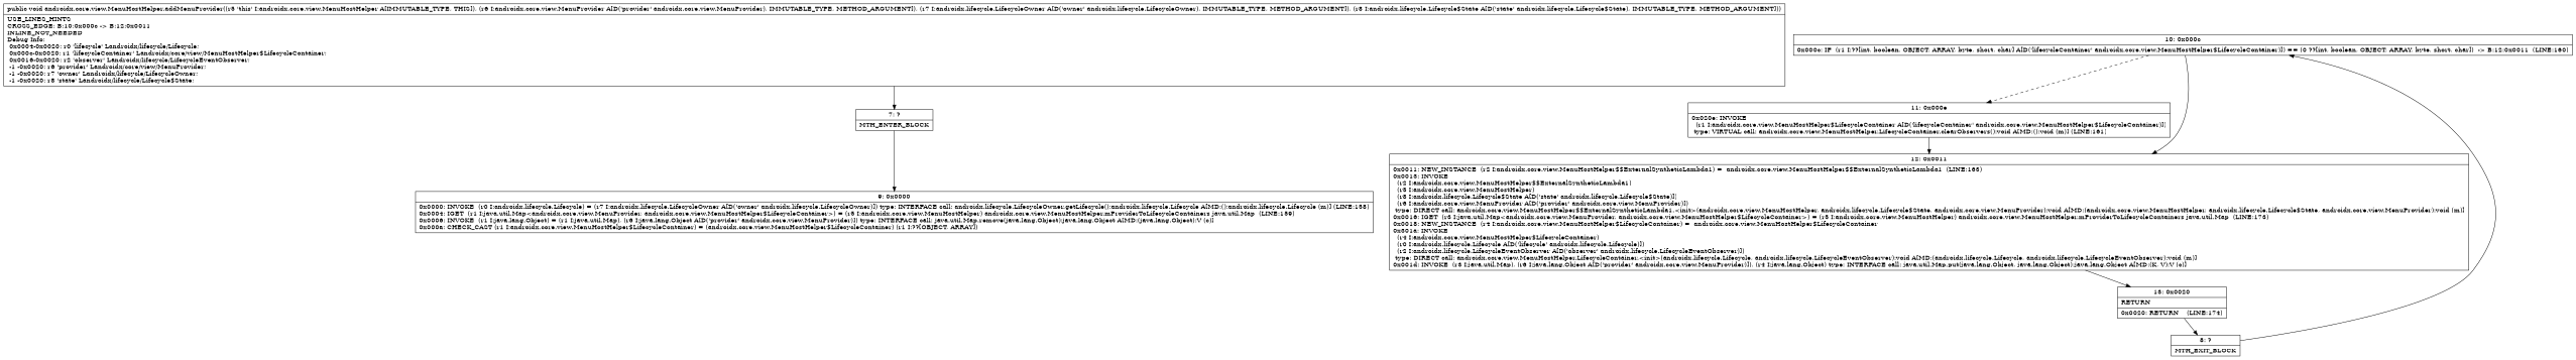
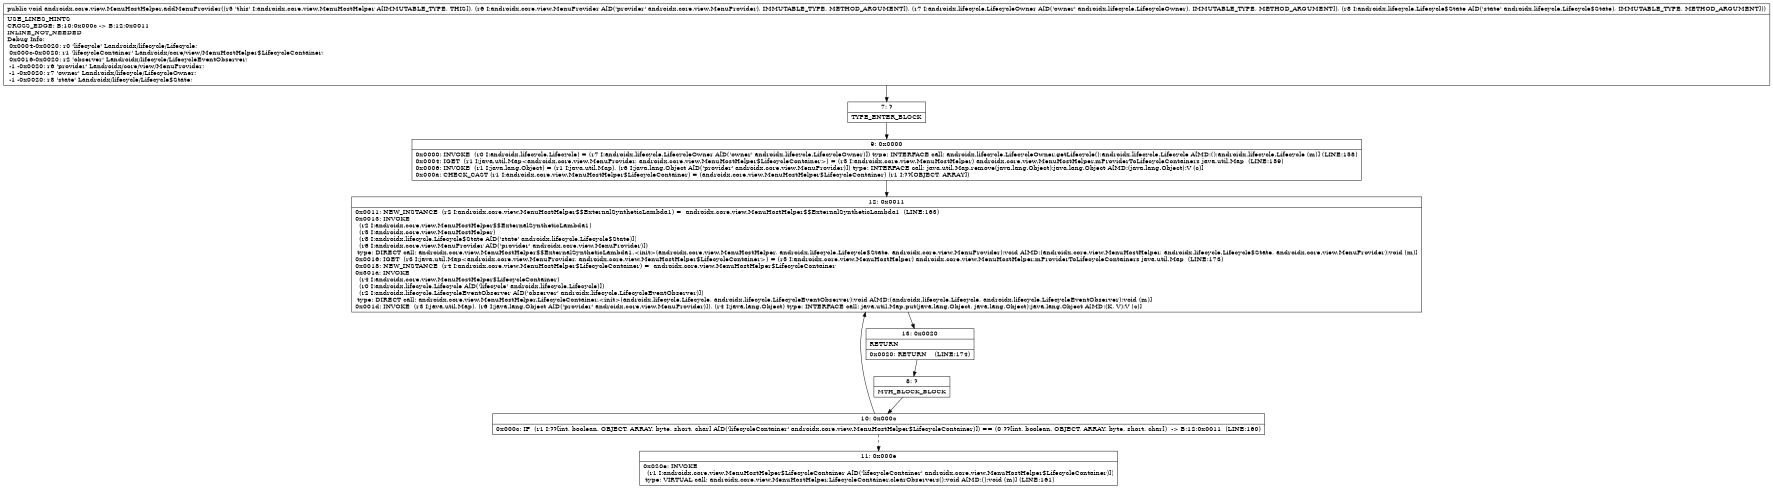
  digraph {
    node [shape=record]
-   n1 [label="{7\:\ ?|MTH_ENTER_BLOCK\l}"]
+   n1 [label="{7\:\ ?|TYPE_ENTER_BLOCK\l}"]
    n2 [label="{9\:\ 0x0000|0x0000: INVOKE  (r0 I:androidx.lifecycle.Lifecycle) = (r7 I:androidx.lifecycle.LifecycleOwner A[D('owner' androidx.lifecycle.LifecycleOwner)]) type: INTERFACE call: androidx.lifecycle.LifecycleOwner.getLifecycle():androidx.lifecycle.Lifecycle A[MD:():androidx.lifecycle.Lifecycle (m)] (LINE:158)\l0x0004: IGET  (r1 I:java.util.Map\<androidx.core.view.MenuProvider, androidx.core.view.MenuHostHelper$LifecycleContainer\>) = (r5 I:androidx.core.view.MenuHostHelper) androidx.core.view.MenuHostHelper.mProviderToLifecycleContainers java.util.Map  (LINE:159)\l0x0006: INVOKE  (r1 I:java.lang.Object) = (r1 I:java.util.Map), (r6 I:java.lang.Object A[D('provider' androidx.core.view.MenuProvider)]) type: INTERFACE call: java.util.Map.remove(java.lang.Object):java.lang.Object A[MD:(java.lang.Object):V (c)]\l0x000a: CHECK_CAST (r1 I:androidx.core.view.MenuHostHelper$LifecycleContainer) = (androidx.core.view.MenuHostHelper$LifecycleContainer) (r1 I:??[OBJECT, ARRAY]) \l}"]
    n3 [label="{10\:\ 0x000c|0x000c: IF  (r1 I:??[int, boolean, OBJECT, ARRAY, byte, short, char] A[D('lifecycleContainer' androidx.core.view.MenuHostHelper$LifecycleContainer)]) == (0 ??[int, boolean, OBJECT, ARRAY, byte, short, char])  \-\> B:12:0x0011  (LINE:160)\l}"]
    n4 [label="{11\:\ 0x000e|0x020e: INVOKE  \l  (r1 I:androidx.core.view.MenuHostHelper$LifecycleContainer A[D('lifecycleContainer' androidx.core.view.MenuHostHelper$LifecycleContainer)])\l type: VIRTUAL call: androidx.core.view.MenuHostHelper.LifecycleContainer.clearObservers():void A[MD:():void (m)] (LINE:161)\l}"]
    n5 [label="{12\:\ 0x0011|0x0011: NEW_INSTANCE  (r2 I:androidx.core.view.MenuHostHelper$$ExternalSyntheticLambda1) =  androidx.core.view.MenuHostHelper$$ExternalSyntheticLambda1  (LINE:163)\l0x0013: INVOKE  \l  (r2 I:androidx.core.view.MenuHostHelper$$ExternalSyntheticLambda1)\l  (r5 I:androidx.core.view.MenuHostHelper)\l  (r8 I:androidx.lifecycle.Lifecycle$State A[D('state' androidx.lifecycle.Lifecycle$State)])\l  (r6 I:androidx.core.view.MenuProvider A[D('provider' androidx.core.view.MenuProvider)])\l type: DIRECT call: androidx.core.view.MenuHostHelper$$ExternalSyntheticLambda1.\<init\>(androidx.core.view.MenuHostHelper, androidx.lifecycle.Lifecycle$State, androidx.core.view.MenuProvider):void A[MD:(androidx.core.view.MenuHostHelper, androidx.lifecycle.Lifecycle$State, androidx.core.view.MenuProvider):void (m)]\l0x0016: IGET  (r3 I:java.util.Map\<androidx.core.view.MenuProvider, androidx.core.view.MenuHostHelper$LifecycleContainer\>) = (r5 I:androidx.core.view.MenuHostHelper) androidx.core.view.MenuHostHelper.mProviderToLifecycleContainers java.util.Map  (LINE:173)\l0x0018: NEW_INSTANCE  (r4 I:androidx.core.view.MenuHostHelper$LifecycleContainer) =  androidx.core.view.MenuHostHelper$LifecycleContainer \l0x301a: INVOKE  \l  (r4 I:androidx.core.view.MenuHostHelper$LifecycleContainer)\l  (r0 I:androidx.lifecycle.Lifecycle A[D('lifecycle' androidx.lifecycle.Lifecycle)])\l  (r2 I:androidx.lifecycle.LifecycleEventObserver A[D('observer' androidx.lifecycle.LifecycleEventObserver)])\l type: DIRECT call: androidx.core.view.MenuHostHelper.LifecycleContainer.\<init\>(androidx.lifecycle.Lifecycle, androidx.lifecycle.LifecycleEventObserver):void A[MD:(androidx.lifecycle.Lifecycle, androidx.lifecycle.LifecycleEventObserver):void (m)]\l0x001d: INVOKE  (r3 I:java.util.Map), (r6 I:java.lang.Object A[D('provider' androidx.core.view.MenuProvider)]), (r4 I:java.lang.Object) type: INTERFACE call: java.util.Map.put(java.lang.Object, java.lang.Object):java.lang.Object A[MD:(K, V):V (c)]\l}"]
    n6 [label="{13\:\ 0x0020|RETURN\l|0x0020: RETURN    (LINE:174)\l}"]
-   n7 [label="{8\:\ ?|MTH_EXIT_BLOCK\l}"]
+   n7 [label="{8\:\ ?|MTH_BLOCK_BLOCK\l}"]
    n8 [label="{public void androidx.core.view.MenuHostHelper.addMenuProvider((r5 'this' I:androidx.core.view.MenuHostHelper A[IMMUTABLE_TYPE, THIS]), (r6 I:androidx.core.view.MenuProvider A[D('provider' androidx.core.view.MenuProvider), IMMUTABLE_TYPE, METHOD_ARGUMENT]), (r7 I:androidx.lifecycle.LifecycleOwner A[D('owner' androidx.lifecycle.LifecycleOwner), IMMUTABLE_TYPE, METHOD_ARGUMENT]), (r8 I:androidx.lifecycle.Lifecycle$State A[D('state' androidx.lifecycle.Lifecycle$State), IMMUTABLE_TYPE, METHOD_ARGUMENT]))  | USE_LINES_HINTS\lCROSS_EDGE: B:10:0x000c \-\> B:12:0x0011\lINLINE_NOT_NEEDED\lDebug Info:\l  0x0004\-0x0020: r0 'lifecycle' Landroidx\/lifecycle\/Lifecycle;\l  0x000c\-0x0020: r1 'lifecycleContainer' Landroidx\/core\/view\/MenuHostHelper$LifecycleContainer;\l  0x0016\-0x0020: r2 'observer' Landroidx\/lifecycle\/LifecycleEventObserver;\l  \-1 \-0x0020: r6 'provider' Landroidx\/core\/view\/MenuProvider;\l  \-1 \-0x0020: r7 'owner' Landroidx\/lifecycle\/LifecycleOwner;\l  \-1 \-0x0020: r8 'state' Landroidx\/lifecycle\/Lifecycle$State;\l}"]
    n1 -> n2
    n3 -> n4 [style=dashed]
    n3 -> n5
-   n4 -> n5
+   n2 -> n5
    n5 -> n6
    n6 -> n7
    n7 -> n3
    n8 -> n1
  }
